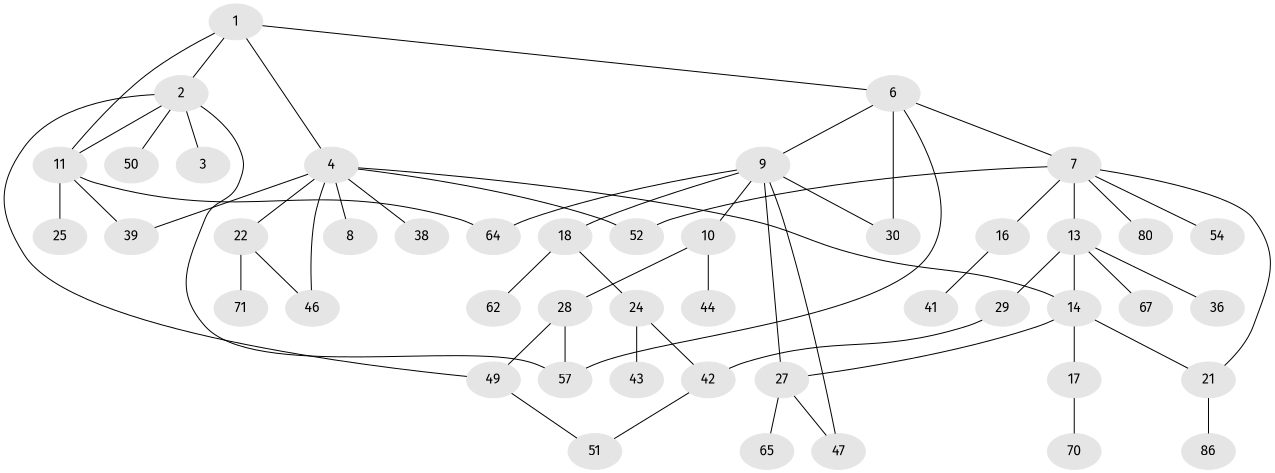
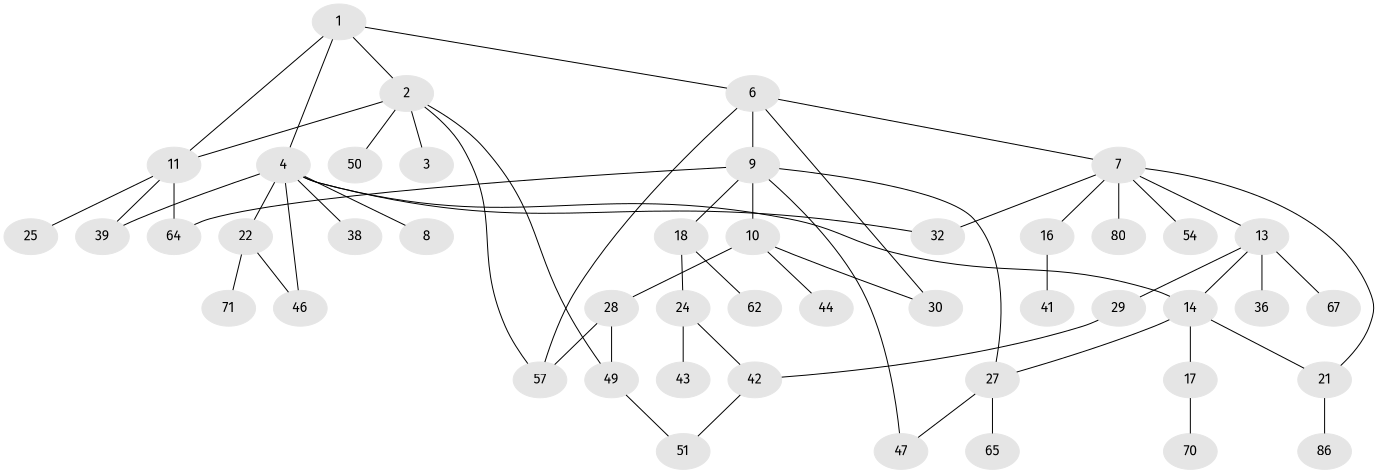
  graph {
    fontname="Fira Sans"
    node [color=gray90 fontname="Fira Sans" style=filled]
    edge [fontname="Fira Sans"]
    2 [super="+12"]
    11 [super="+52"]
    3
    49 [super="+55"]
    50 [super="+69"]
    57
    1
    4 [super="+5"]
    6 [super="+15"]
    8
    14 [super="+56"]
    22 [super="+58"]
-   32 [label=52]
+   32
    38
    39 [super="+48"]
    46
    7 [super="+19"]
    9 [super="+63"]
    30
    64
    25
    51 [super="+61"]
    21 [super="+40"]
    27 [super="+37"]
    17 [super="+59"]
    71
    13 [super="+35"]
    16 [super="+31"]
    n29 [label=80 super="+45"]
    54 [super="+60"]
    10 [super="+23"]
    18 [super="+33"]
    47
    29 [super="+66"]
    36
    67
    41
    n38 [label=86]
    28 [super="+68"]
    44
    24 [super="+34"]
    62
    65
    42 [super="+53"]
    70
    43
    2 -- 11
    2 -- 3
    2 -- 49
    2 -- 50
    2 -- 57
    11 -- 39
    11 -- 64
    11 -- 25
    49 -- 51
    1 -- 2
    1 -- 11
    1 -- 4
    1 -- 6
    4 -- 8
    4 -- 14
    4 -- 22
    4 -- 32
    4 -- 38
    4 -- 39
    4 -- 46
    6 -- 57
    6 -- 7
    6 -- 9
    6 -- 30
    14 -- 21
    14 -- 27
    14 -- 17
    22 -- 46
    22 -- 71
    7 -- 32
    7 -- 21
    7 -- 13
    7 -- 16
    7 -- n29
    7 -- 54
    9 -- 64
    9 -- 27
    9 -- 10
    9 -- 18
    9 -- 47
    21 -- n38
    27 -- 47
    27 -- 65
    17 -- 70
    13 -- 14
    13 -- 29
    13 -- 36
    13 -- 67
    16 -- 41
-   9 -- 30
+   10 -- 30
    10 -- 28 [weight=2]
    10 -- 44
    18 -- 24
    18 -- 62
    29 -- 42
    28 -- 49
    28 -- 57
    24 -- 42
    24 -- 43
    42 -- 51
  }
